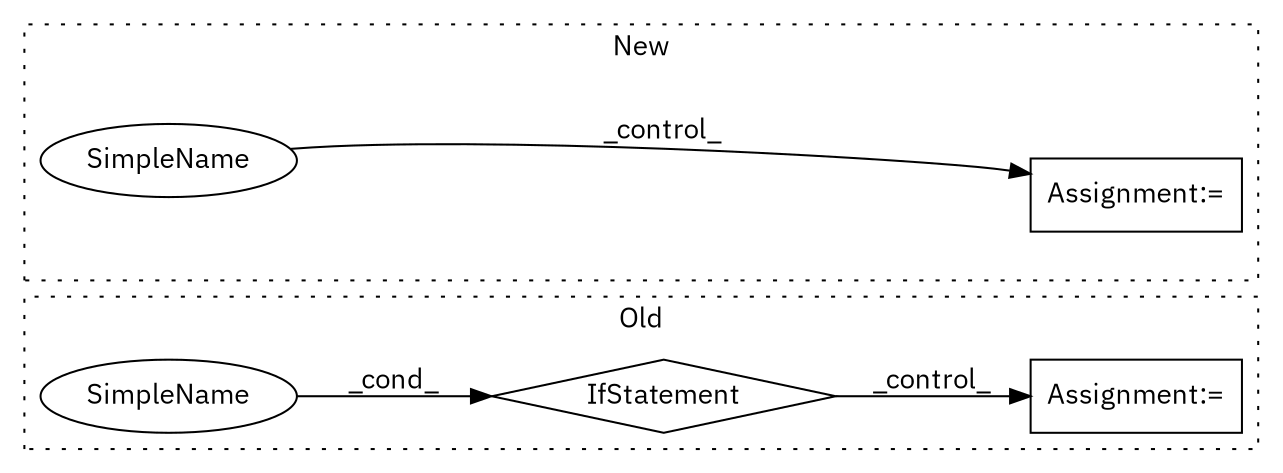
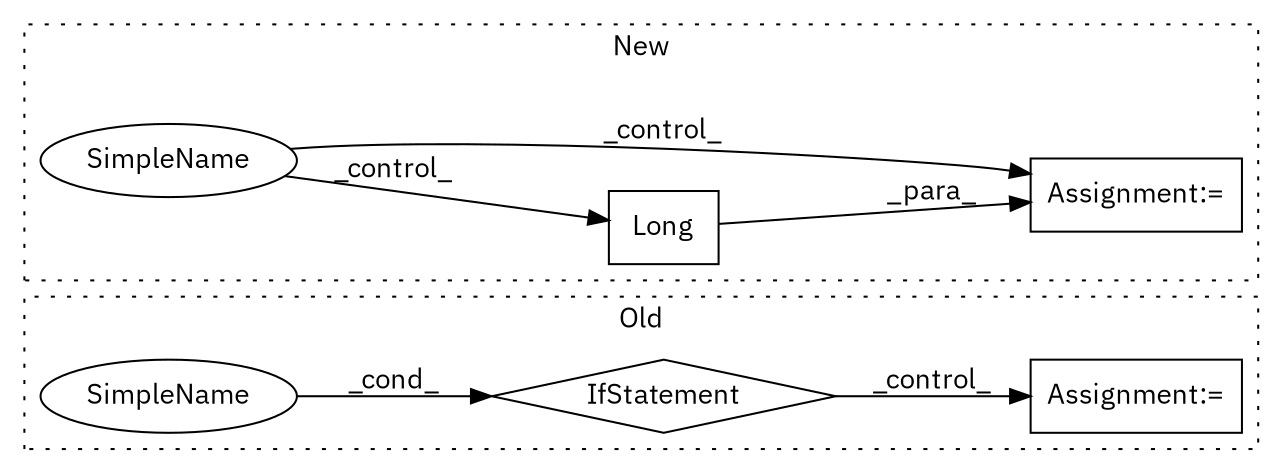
  digraph {
    rankdir=LR
    fontname="IBM Plex Sans"
    node [a=7 shape=box fontname="IBM Plex Sans"]
    edge [fontname="IBM Plex Sans"]
    n1 [a=25 l="4,2" label=IfStatement s="4350,4378" shape=diamond]
    n2 [l=1 label="Assignment:=" s=4391]
    n3 [a=42 label=SimpleName shape=ellipse]
+   n4 [a=32 l=6 label=Long s=4665]
    n5 [l=1 label="Assignment:=" s=4617]
    n6 [a=42 label=SimpleName shape=ellipse]
    subgraph cluster_1 {
      label=Old
      style=dotted
      n1
      n2
      n3
    }
    subgraph cluster_2 {
      label=New
      style=dotted
+     n4
      n5
      n6
    }
    n1 -> n2 [label=_control_]
    n3 -> n1 [label=_cond_]
+   n4 -> n5 [label=_para_]
+   n6 -> n4 [label=_control_]
    n6 -> n5 [label=_control_]
  }
